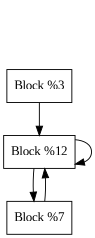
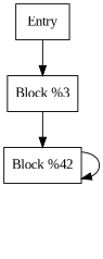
  digraph {
    fontname="Liberation Serif"
    node [fontname="Liberation Serif" shape=box]
    edge [fontname="Liberation Serif"]
+   n1 [label=Entry]
    n2 [label="Block %3"]
-   n3 [label="Block %12"]
-   n4 [label="Block %7"]
+   n3 [label="Block %42"]
+   n1 -> n2
    n2 -> n3
    n3 -> n3
-   n3 -> n4
-   n4 -> n3
  }
